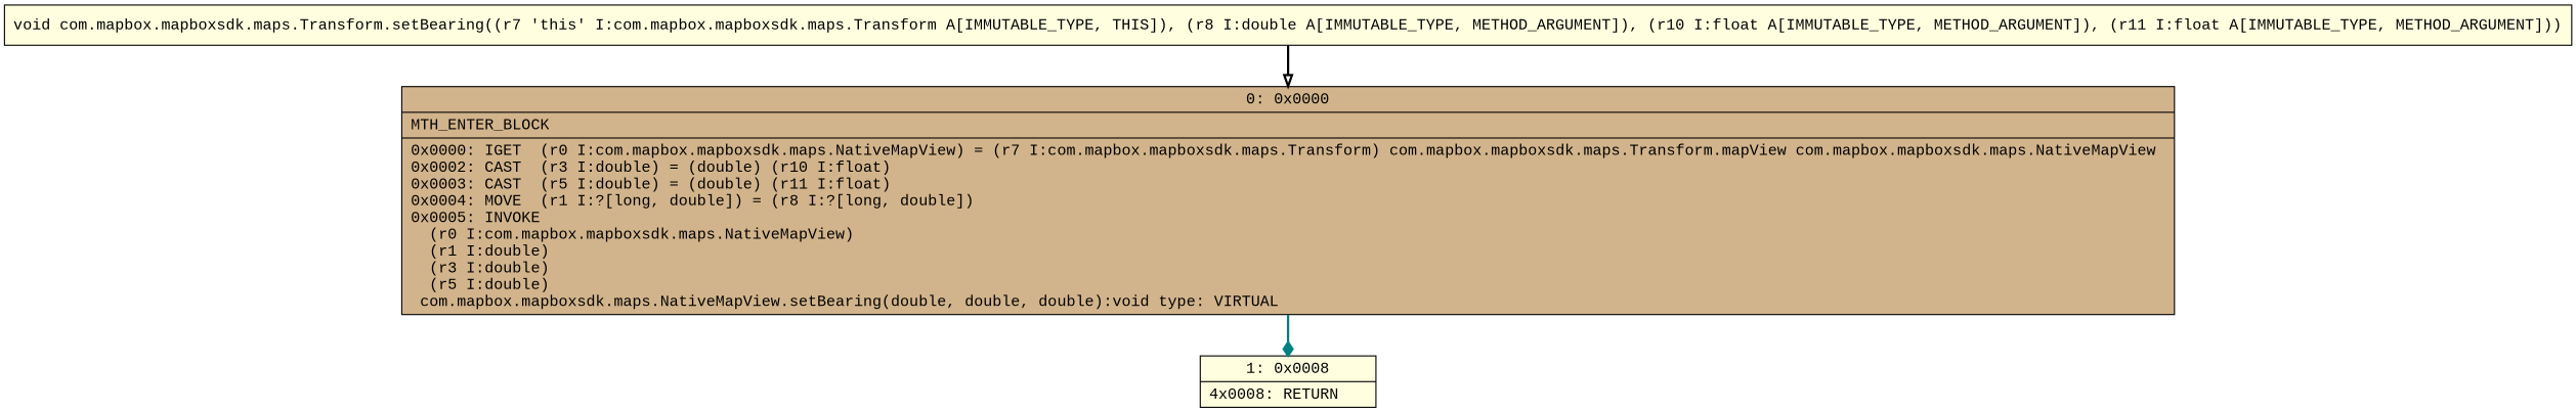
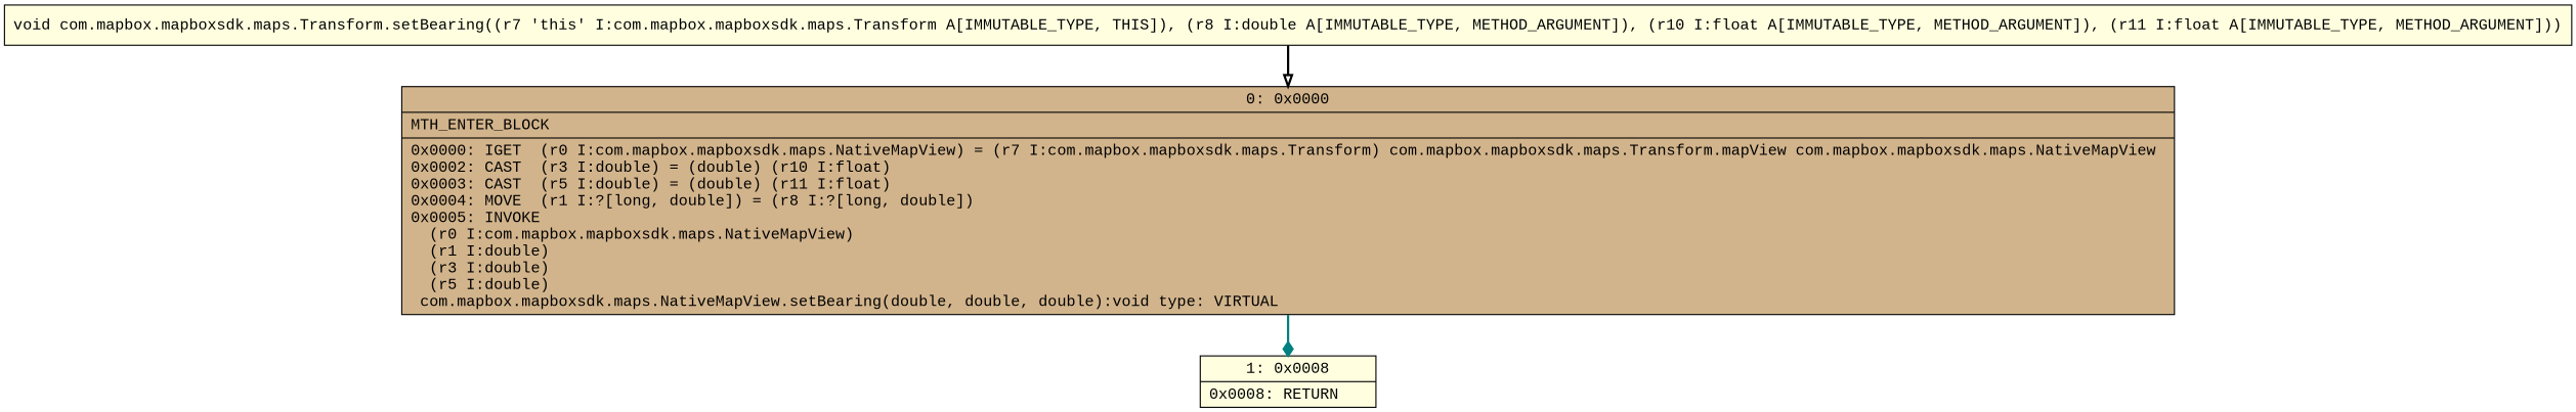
  digraph {
    fontname="Liberation Mono"
    node [shape=record style=filled fillcolor=lightyellow fontname="Liberation Mono"]
    edge [style=bold fontname="Liberation Mono"]
    n1 [label="{0\:\ 0x0000|MTH_ENTER_BLOCK\l|0x0000: IGET  (r0 I:com.mapbox.mapboxsdk.maps.NativeMapView) = (r7 I:com.mapbox.mapboxsdk.maps.Transform) com.mapbox.mapboxsdk.maps.Transform.mapView com.mapbox.mapboxsdk.maps.NativeMapView \l0x0002: CAST  (r3 I:double) = (double) (r10 I:float) \l0x0003: CAST  (r5 I:double) = (double) (r11 I:float) \l0x0004: MOVE  (r1 I:?[long, double]) = (r8 I:?[long, double]) \l0x0005: INVOKE  \l  (r0 I:com.mapbox.mapboxsdk.maps.NativeMapView)\l  (r1 I:double)\l  (r3 I:double)\l  (r5 I:double)\l com.mapbox.mapboxsdk.maps.NativeMapView.setBearing(double, double, double):void type: VIRTUAL \l}" fillcolor=tan]
-   n2 [label="{1\:\ 0x0008|4x0008: RETURN   \l}"]
+   n2 [label="{1\:\ 0x0008|0x0008: RETURN   \l}"]
    n3 [label="{void com.mapbox.mapboxsdk.maps.Transform.setBearing((r7 'this' I:com.mapbox.mapboxsdk.maps.Transform A[IMMUTABLE_TYPE, THIS]), (r8 I:double A[IMMUTABLE_TYPE, METHOD_ARGUMENT]), (r10 I:float A[IMMUTABLE_TYPE, METHOD_ARGUMENT]), (r11 I:float A[IMMUTABLE_TYPE, METHOD_ARGUMENT])) }"]
    n1 -> n2 [color=teal arrowhead=diamond]
    n3 -> n1 [color=black arrowhead=onormal]
  }
